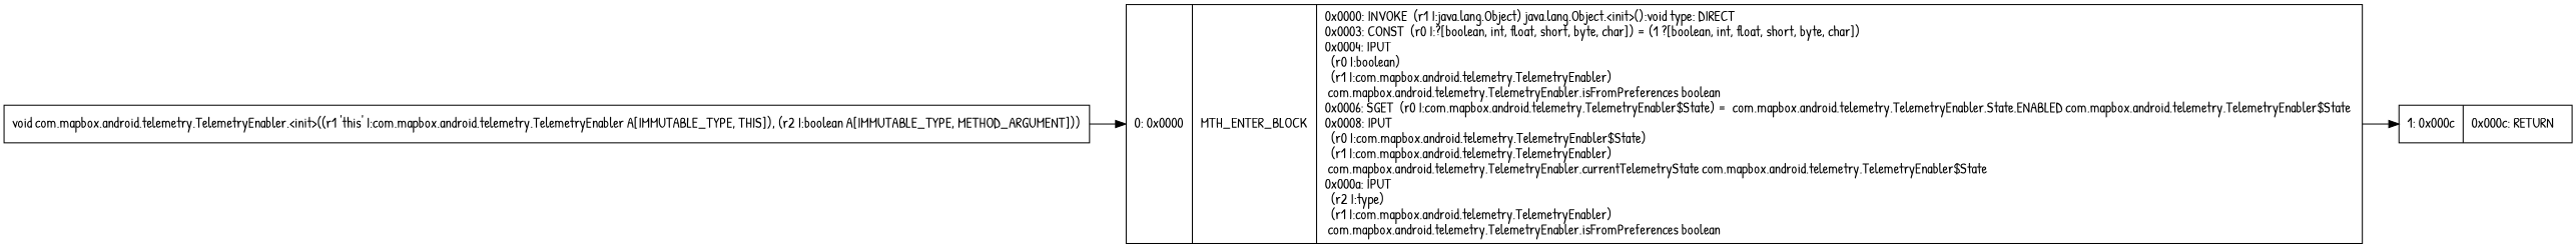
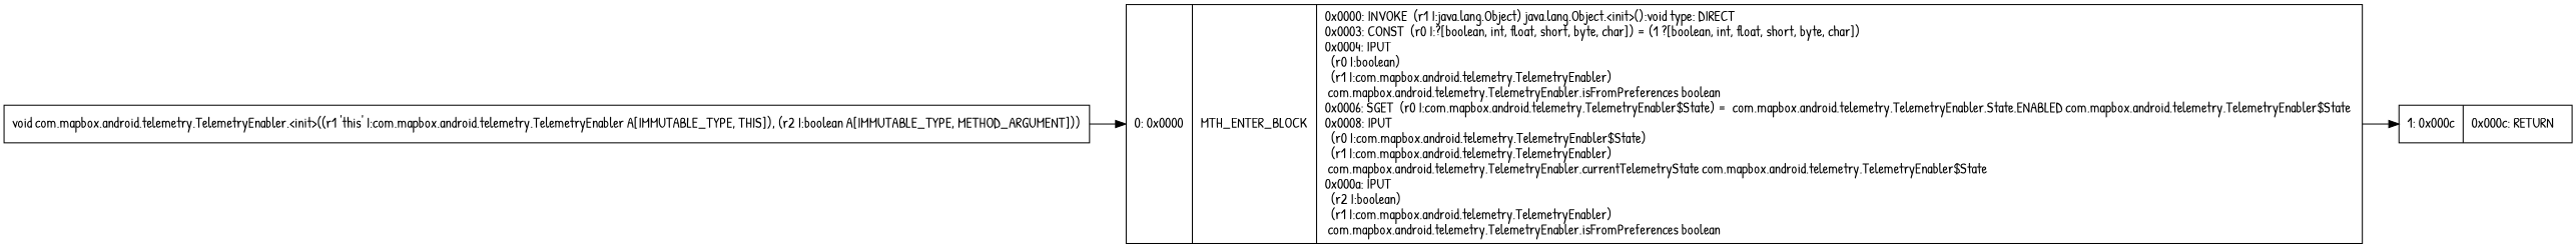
  digraph {
    rankdir=LR
    fontname="Patrick Hand"
    node [shape=record fontname="Patrick Hand"]
    edge [fontname="Patrick Hand"]
-   n1 [label="{0\:\ 0x0000|MTH_ENTER_BLOCK\l|0x0000: INVOKE  (r1 I:java.lang.Object) java.lang.Object.\<init\>():void type: DIRECT \l0x0003: CONST  (r0 I:?[boolean, int, float, short, byte, char]) = (1 ?[boolean, int, float, short, byte, char]) \l0x0004: IPUT  \l  (r0 I:boolean)\l  (r1 I:com.mapbox.android.telemetry.TelemetryEnabler)\l com.mapbox.android.telemetry.TelemetryEnabler.isFromPreferences boolean \l0x0006: SGET  (r0 I:com.mapbox.android.telemetry.TelemetryEnabler$State) =  com.mapbox.android.telemetry.TelemetryEnabler.State.ENABLED com.mapbox.android.telemetry.TelemetryEnabler$State \l0x0008: IPUT  \l  (r0 I:com.mapbox.android.telemetry.TelemetryEnabler$State)\l  (r1 I:com.mapbox.android.telemetry.TelemetryEnabler)\l com.mapbox.android.telemetry.TelemetryEnabler.currentTelemetryState com.mapbox.android.telemetry.TelemetryEnabler$State \l0x000a: IPUT  \l  (r2 I:type)\l  (r1 I:com.mapbox.android.telemetry.TelemetryEnabler)\l com.mapbox.android.telemetry.TelemetryEnabler.isFromPreferences boolean \l}"]
+   n1 [label="{0\:\ 0x0000|MTH_ENTER_BLOCK\l|0x0000: INVOKE  (r1 I:java.lang.Object) java.lang.Object.\<init\>():void type: DIRECT \l0x0003: CONST  (r0 I:?[boolean, int, float, short, byte, char]) = (1 ?[boolean, int, float, short, byte, char]) \l0x0004: IPUT  \l  (r0 I:boolean)\l  (r1 I:com.mapbox.android.telemetry.TelemetryEnabler)\l com.mapbox.android.telemetry.TelemetryEnabler.isFromPreferences boolean \l0x0006: SGET  (r0 I:com.mapbox.android.telemetry.TelemetryEnabler$State) =  com.mapbox.android.telemetry.TelemetryEnabler.State.ENABLED com.mapbox.android.telemetry.TelemetryEnabler$State \l0x0008: IPUT  \l  (r0 I:com.mapbox.android.telemetry.TelemetryEnabler$State)\l  (r1 I:com.mapbox.android.telemetry.TelemetryEnabler)\l com.mapbox.android.telemetry.TelemetryEnabler.currentTelemetryState com.mapbox.android.telemetry.TelemetryEnabler$State \l0x000a: IPUT  \l  (r2 I:boolean)\l  (r1 I:com.mapbox.android.telemetry.TelemetryEnabler)\l com.mapbox.android.telemetry.TelemetryEnabler.isFromPreferences boolean \l}"]
    n2 [label="{1\:\ 0x000c|0x000c: RETURN   \l}"]
    n3 [label="{void com.mapbox.android.telemetry.TelemetryEnabler.\<init\>((r1 'this' I:com.mapbox.android.telemetry.TelemetryEnabler A[IMMUTABLE_TYPE, THIS]), (r2 I:boolean A[IMMUTABLE_TYPE, METHOD_ARGUMENT])) }"]
    n1 -> n2
    n3 -> n1
  }
